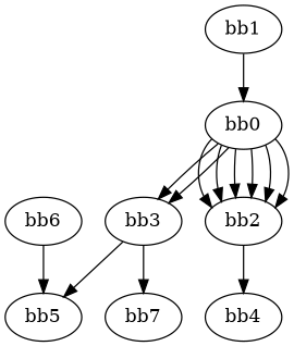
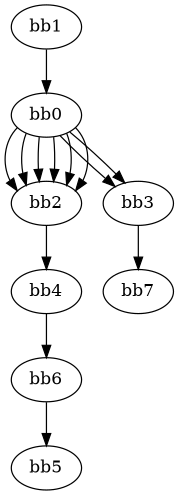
  digraph {
    fontname="DejaVu Serif"
    node [fontname="DejaVu Serif"]
    edge [fontname="DejaVu Serif"]
    n1 [label="bb0\l"]
    n2 [label="bb2\l"]
    n3 [label="bb3\l"]
    n4 [label="bb1\l"]
    n5 [label="bb4\l"]
    n6 [label="bb5\l"]
    n7 [label="bb7\l"]
    n8 [label="bb6\l"]
    n1 -> n2
    n1 -> n2
    n1 -> n2
    n1 -> n2
    n1 -> n2
    n1 -> n2
    n1 -> n3
    n1 -> n3
    n2 -> n5
-   n3 -> n6
    n3 -> n7
    n4 -> n1
+   n5 -> n8
    n8 -> n6
  }
